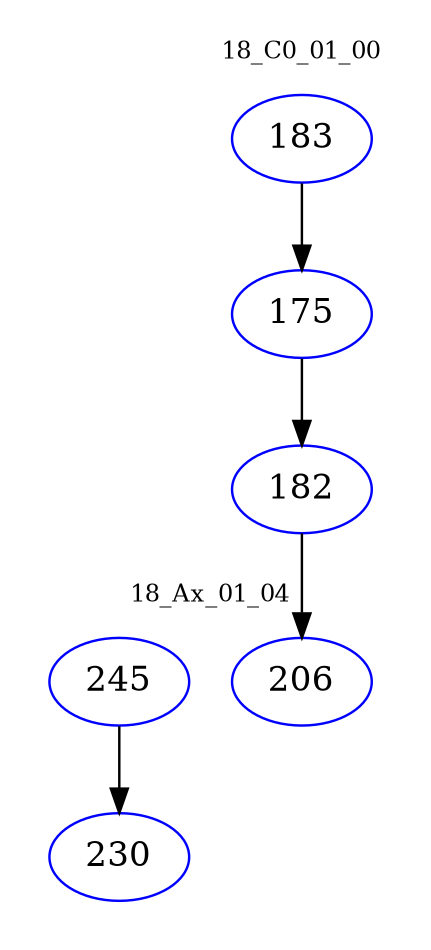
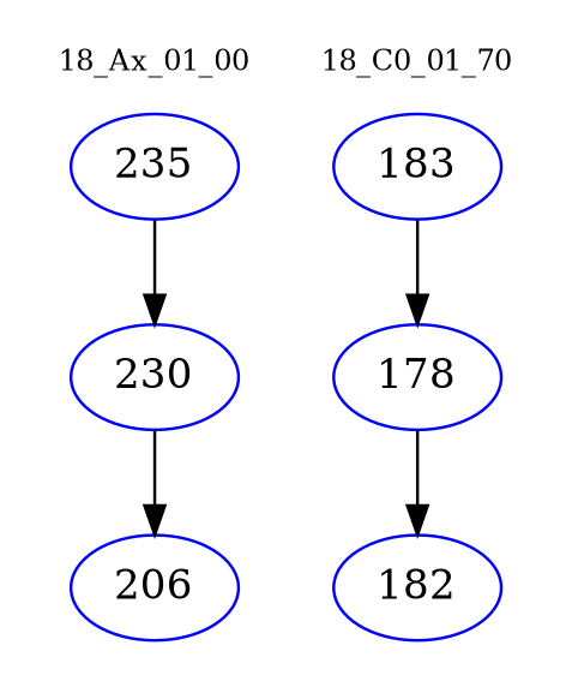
  digraph {
    node [color=blue]
    edge [color=black]
    n1 [label=230]
    n2 [label=206]
-   n3 [label=245]
-   n4 [label=175]
+   n3 [label=235]
+   n4 [label=178]
    n5 [label=182]
    n6 [label=183]
    subgraph cluster_1 {
      color=white
      fontsize=10
-     label="18_Ax_01_04"
+     label="18_Ax_01_00"
      n1
      n2
      n3
    }
    subgraph cluster_2 {
      color=white
      fontsize=10
-     label="18_C0_01_00"
+     label="18_C0_01_70"
      n4
      n5
      n6
    }
-   n5 -> n2
+   n1 -> n2
    n3 -> n1
    n4 -> n5
    n6 -> n4
  }
